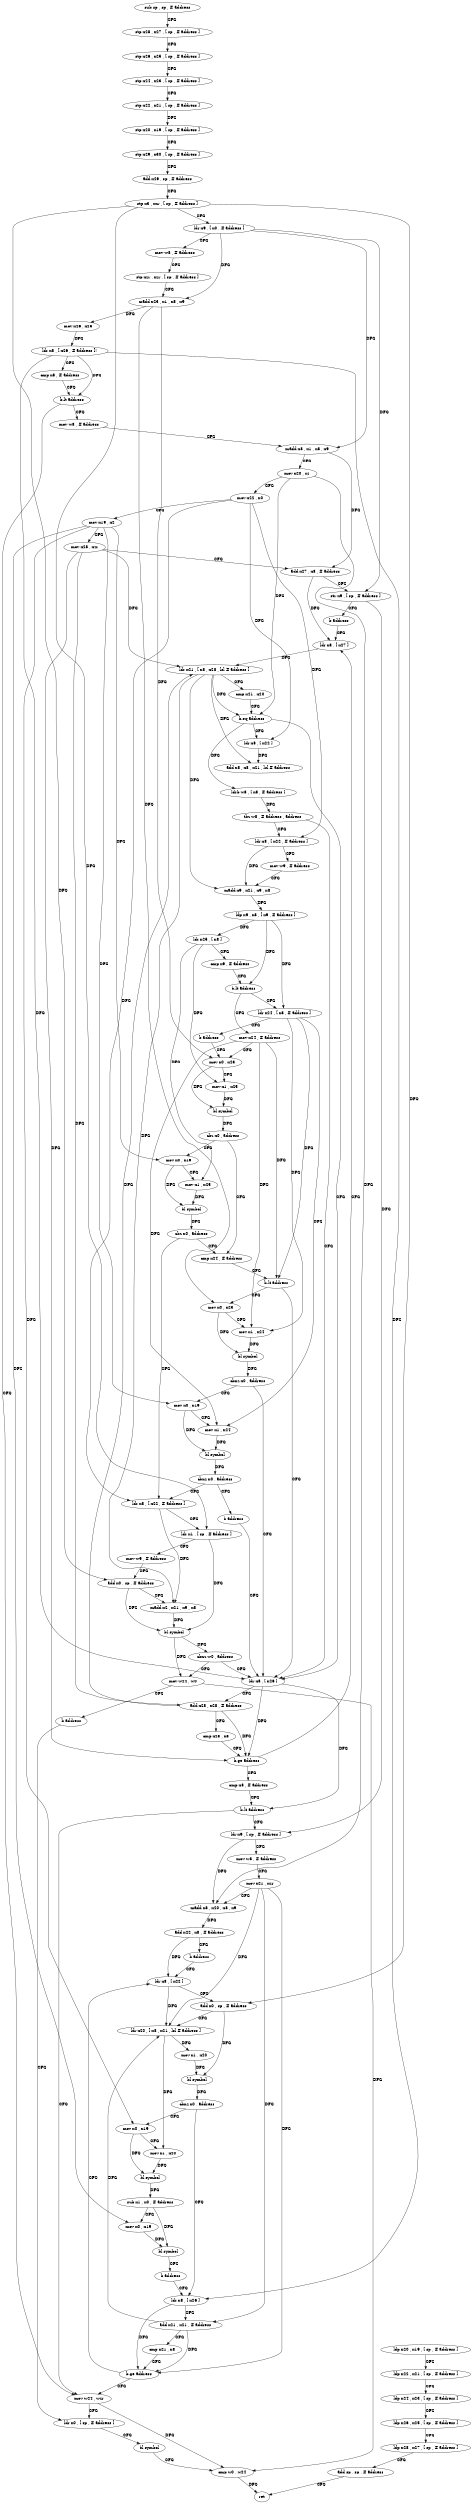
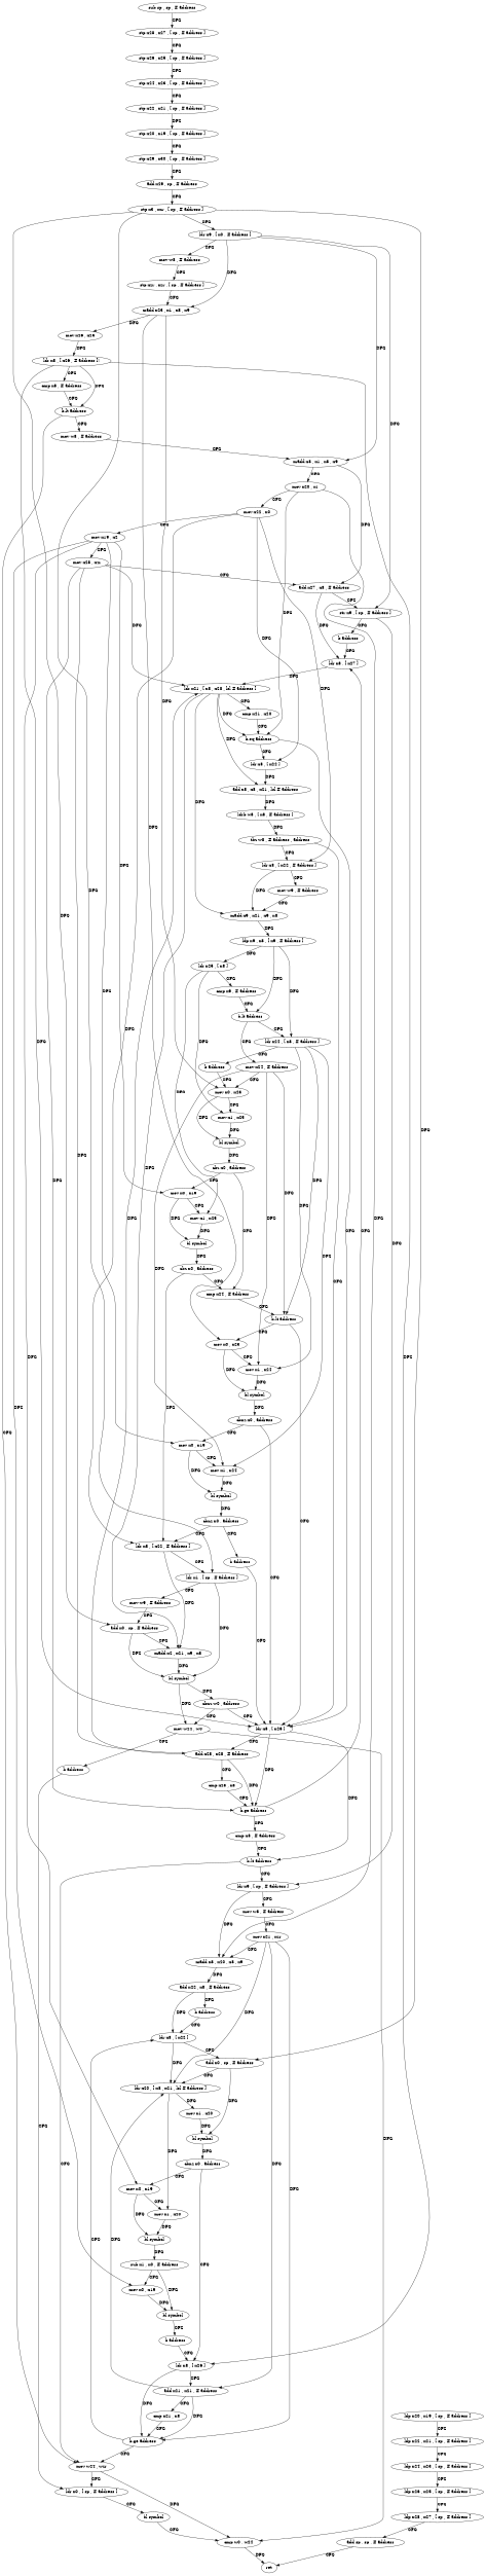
  digraph {
    n1 [label="sub sp , sp , # address"]
    n2 [label="stp x28 , x27 , [ sp , # address ]"]
    n3 [label="stp x26 , x25 , [ sp , # address ]"]
    n4 [label="stp x24 , x23 , [ sp , # address ]"]
    n5 [label="stp x22 , x21 , [ sp , # address ]"]
    n6 [label="stp x20 , x19 , [ sp , # address ]"]
    n7 [label="stp x29 , x30 , [ sp , # address ]"]
    n8 [label="add x29 , sp , # address"]
    n9 [label="stp x3 , xzr , [ sp , # address ]"]
    n10 [label="ldr x9 , [ x0 , # address ]"]
    n11 [label="add x0 , sp , # address"]
    n12 [label="ldr x1 , [ sp , # address ]"]
    n13 [label="add x0 , sp , # address"]
    n14 [label="mov w8 , # address"]
    n15 [label="madd x23 , x1 , x8 , x9"]
    n16 [label="madd x8 , x1 , x8 , x9"]
    n17 [label="str x9 , [ sp , # address ]"]
    n18 [label="ldr x20 , [ x8 , x21 , lsl # address ]"]
    n19 [label="bl symbol"]
    n20 [label="mov w9 , # address"]
    n21 [label="bl symbol"]
    n22 [label="madd x2 , x21 , x9 , x8"]
    n23 [label="stp xzr , xzr , [ sp , # address ]"]
    n24 [label="mov x26 , x23"]
    n25 [label="mov x0 , x23"]
    n26 [label="mov x0 , x23"]
    n27 [label="mov x20 , x1"]
    n28 [label="add x27 , x8 , # address"]
    n29 [label="b address"]
    n30 [label="ldr x9 , [ sp , # address ]"]
    n31 [label="ldr x8 , [ x26 , # address ]!"]
    n32 [label="mov x1 , x25"]
    n33 [label="bl symbol"]
    n34 [label="mov x1 , x24"]
    n35 [label="bl symbol"]
    n36 [label="cmp x8 , # address"]
    n37 [label="b.lt address"]
    n38 [label="ldr x8 , [ x26 ]"]
    n39 [label="ldr x8 , [ x26 ]"]
    n40 [label="mov w24 , wzr"]
    n41 [label="mov w8 , # address"]
    n42 [label="add x28 , x28 , # address"]
    n43 [label="b.ge address"]
    n44 [label="b.lt address"]
    n45 [label="add x21 , x21 , # address"]
    n46 [label="b.ge address"]
    n47 [label="ldr x0 , [ sp , # address ]"]
    n48 [label="cmp w0 , w24"]
    n49 [label="bl symbol"]
    n50 [label=ret]
    n51 [label="mov x22 , x0"]
    n52 [label="b.eq address"]
    n53 [label="madd x8 , x20 , x8 , x9"]
    n54 [label="ldr x8 , [ x27 ]"]
    n55 [label="mov x19 , x2"]
    n56 [label="ldr x8 , [ x22 ]"]
    n57 [label="ldr x8 , [ x22 , # address ]"]
    n58 [label="ldr x8 , [ x22 , # address ]"]
    n59 [label="add x22 , x8 , # address"]
    n60 [label="mov x28 , xzr"]
    n61 [label="mov x0 , x19"]
    n62 [label="mov x0 , x19"]
    n63 [label="mov x0 , x19"]
    n64 [label="mov x0 , x19"]
    n65 [label="add x8 , x8 , x21 , lsl # address"]
    n66 [label="madd x9 , x21 , x9 , x8"]
    n67 [label="mov w9 , # address"]
    n68 [label="ldr x21 , [ x8 , x28 , lsl # address ]"]
    n69 [label="mov x1 , x20"]
    n70 [label="bl symbol"]
    n71 [label="mov x1 , x25"]
    n72 [label="bl symbol"]
    n73 [label="bl symbol"]
    n74 [label="mov x1 , x24"]
    n75 [label="bl symbol"]
    n76 [label="cmp x21 , x20"]
    n77 [label="cmp x28 , x8"]
    n78 [label="cmp x8 , # address"]
    n79 [label="mov w8 , # address"]
    n80 [label="ldrb w8 , [ x8 , # address ]"]
    n81 [label="ldp x9 , x8 , [ x9 , # address ]"]
    n82 [label="tbz w8 , # address , address"]
    n83 [label="mov x21 , xzr"]
    n84 [label="ldr x25 , [ x8 ]"]
    n85 [label="b.lt address"]
    n86 [label="ldr x24 , [ x8 , # address ]"]
    n87 [label="cmp x9 , # address"]
    n88 [label="mov x24 , # address"]
    n89 [label="b.lt address"]
    n90 [label="b address"]
    n91 [label="mov x1 , x20"]
    n92 [label="cmp x21 , x8"]
    n93 [label="ldr x8 , [ x22 ]"]
    n94 [label="b address"]
    n95 [label="cbz x0 , address"]
    n96 [label="cbnz x0 , address"]
    n97 [label="sub x1 , x0 , # address"]
    n98 [label="cbz x0 , address"]
    n99 [label="cmp x24 , # address"]
    n100 [label="cbnz x0 , address"]
    n101 [label="b address"]
    n102 [label="cbnz w0 , address"]
    n103 [label="mov w24 , w0"]
    n104 [label="b address"]
    n105 [label="cbnz x0 , address"]
    n106 [label="b address"]
    n107 [label="ldp x20 , x19 , [ sp , # address ]"]
    n108 [label="ldp x22 , x21 , [ sp , # address ]"]
    n109 [label="ldp x24 , x23 , [ sp , # address ]"]
    n110 [label="ldp x26 , x25 , [ sp , # address ]"]
    n111 [label="ldp x28 , x27 , [ sp , # address ]"]
    n112 [label="add sp , sp , # address"]
    n1 -> n2 [label=CFG]
    n2 -> n3 [label=CFG]
    n3 -> n4 [label=CFG]
    n4 -> n5 [label=CFG]
    n5 -> n6 [label=DFG]
    n6 -> n7 [label=CFG]
    n7 -> n8 [label=CFG]
    n8 -> n9 [label=CFG]
    n9 -> n10 [label=CFG]
    n9 -> n11 [label=DFG]
    n9 -> n12 [label=DFG]
    n9 -> n13 [label=DFG]
    n10 -> n14 [label=CFG]
    n10 -> n15 [label=DFG]
    n10 -> n16 [label=DFG]
    n10 -> n17 [label=DFG]
    n11 -> n18 [label=CFG]
    n11 -> n19 [label=DFG]
    n12 -> n20 [label=CFG]
    n12 -> n21 [label=DFG]
    n13 -> n21 [label=DFG]
    n13 -> n22 [label=CFG]
    n14 -> n23 [label=CFG]
    n15 -> n24 [label=DFG]
    n15 -> n25 [label=DFG]
    n15 -> n26 [label=DFG]
    n16 -> n27 [label=CFG]
    n16 -> n28 [label=DFG]
    n17 -> n29 [label=CFG]
    n17 -> n30 [label=DFG]
    n18 -> n69 [label=DFG]
    n18 -> n91 [label=DFG]
    n19 -> n96 [label=DFG]
    n20 -> n13 [label=CFG]
    n21 -> n102 [label=DFG]
    n21 -> n103 [label=DFG]
    n22 -> n21 [label=DFG]
    n23 -> n15 [label=CFG]
    n24 -> n31 [label=DFG]
    n25 -> n32 [label=CFG]
    n25 -> n33 [label=DFG]
    n26 -> n34 [label=CFG]
    n26 -> n35 [label=DFG]
    n27 -> n51 [label=CFG]
    n27 -> n52 [label=DFG]
    n27 -> n53 [label=DFG]
    n28 -> n17 [label=CFG]
    n28 -> n54 [label=DFG]
    n29 -> n54 [label=CFG]
    n30 -> n53 [label=DFG]
    n30 -> n79 [label=CFG]
    n31 -> n36 [label=CFG]
    n31 -> n37 [label=DFG]
    n31 -> n38 [label=DFG]
    n31 -> n39 [label=DFG]
    n32 -> n33 [label=DFG]
    n33 -> n95 [label=DFG]
    n34 -> n35 [label=DFG]
    n35 -> n100 [label=DFG]
    n36 -> n37 [label=CFG]
    n37 -> n40 [label=CFG]
    n37 -> n41 [label=CFG]
    n38 -> n42 [label=CFG]
    n38 -> n43 [label=DFG]
    n38 -> n44 [label=DFG]
    n39 -> n45 [label=CFG]
    n39 -> n46 [label=DFG]
    n40 -> n47 [label=CFG]
    n40 -> n48 [label=DFG]
    n41 -> n16 [label=CFG]
    n42 -> n43 [label=DFG]
    n42 -> n68 [label=DFG]
    n42 -> n77 [label=CFG]
    n43 -> n54 [label=CFG]
    n43 -> n78 [label=CFG]
    n44 -> n30 [label=CFG]
    n44 -> n40 [label=CFG]
    n45 -> n18 [label=DFG]
    n45 -> n46 [label=DFG]
    n45 -> n92 [label=CFG]
    n46 -> n40 [label=CFG]
    n46 -> n93 [label=CFG]
    n47 -> n49 [label=CFG]
    n48 -> n50 [label=DFG]
    n49 -> n48 [label=CFG]
    n51 -> n55 [label=CFG]
    n51 -> n56 [label=DFG]
    n51 -> n57 [label=DFG]
    n51 -> n58 [label=DFG]
    n52 -> n38 [label=CFG]
    n52 -> n56 [label=CFG]
    n53 -> n59 [label=DFG]
    n54 -> n68 [label=DFG]
    n55 -> n60 [label=CFG]
    n55 -> n61 [label=DFG]
    n55 -> n62 [label=DFG]
    n55 -> n63 [label=DFG]
    n55 -> n64 [label=DFG]
    n56 -> n65 [label=DFG]
    n57 -> n66 [label=DFG]
    n57 -> n67 [label=CFG]
    n58 -> n12 [label=CFG]
    n58 -> n22 [label=DFG]
    n59 -> n93 [label=DFG]
    n59 -> n94 [label=CFG]
    n60 -> n28 [label=CFG]
    n60 -> n42 [label=DFG]
    n60 -> n43 [label=DFG]
    n60 -> n68 [label=DFG]
    n61 -> n69 [label=CFG]
    n61 -> n70 [label=DFG]
    n62 -> n71 [label=CFG]
    n62 -> n72 [label=DFG]
    n63 -> n73 [label=DFG]
    n64 -> n74 [label=CFG]
    n64 -> n75 [label=DFG]
-   n52 -> n80 [label=DFG]
+   n65 -> n80 [label=DFG]
    n66 -> n81 [label=DFG]
    n67 -> n66 [label=CFG]
    n68 -> n22 [label=DFG]
    n68 -> n52 [label=DFG]
    n68 -> n65 [label=DFG]
    n68 -> n66 [label=DFG]
    n68 -> n76 [label=CFG]
    n69 -> n70 [label=DFG]
    n70 -> n97 [label=DFG]
    n71 -> n72 [label=DFG]
    n72 -> n98 [label=DFG]
    n73 -> n101 [label=CFG]
    n74 -> n75 [label=DFG]
    n75 -> n105 [label=DFG]
    n76 -> n52 [label=CFG]
    n77 -> n43 [label=CFG]
    n78 -> n44 [label=CFG]
    n79 -> n83 [label=CFG]
    n80 -> n82 [label=DFG]
    n81 -> n84 [label=DFG]
    n81 -> n85 [label=DFG]
    n81 -> n86 [label=DFG]
    n82 -> n38 [label=CFG]
    n82 -> n57 [label=CFG]
    n83 -> n18 [label=DFG]
    n83 -> n45 [label=DFG]
    n83 -> n46 [label=DFG]
    n83 -> n53 [label=CFG]
    n84 -> n32 [label=DFG]
    n84 -> n71 [label=DFG]
    n84 -> n87 [label=CFG]
    n85 -> n86 [label=CFG]
    n85 -> n88 [label=CFG]
    n86 -> n34 [label=DFG]
    n86 -> n74 [label=DFG]
    n86 -> n89 [label=DFG]
    n86 -> n90 [label=CFG]
    n87 -> n85 [label=CFG]
    n88 -> n25 [label=CFG]
    n88 -> n34 [label=DFG]
    n88 -> n74 [label=DFG]
    n88 -> n89 [label=DFG]
    n89 -> n26 [label=CFG]
    n89 -> n38 [label=CFG]
    n90 -> n25 [label=CFG]
    n91 -> n19 [label=DFG]
    n92 -> n46 [label=CFG]
    n93 -> n11 [label=CFG]
    n93 -> n18 [label=DFG]
    n94 -> n93 [label=CFG]
    n95 -> n62 [label=CFG]
    n95 -> n99 [label=CFG]
    n96 -> n39 [label=CFG]
    n96 -> n61 [label=CFG]
    n97 -> n63 [label=CFG]
    n97 -> n73 [label=DFG]
    n98 -> n58 [label=CFG]
    n98 -> n99 [label=CFG]
    n99 -> n89 [label=CFG]
    n100 -> n38 [label=CFG]
    n100 -> n64 [label=CFG]
    n101 -> n39 [label=CFG]
    n102 -> n38 [label=CFG]
    n102 -> n103 [label=CFG]
    n103 -> n48 [label=DFG]
    n103 -> n104 [label=CFG]
    n104 -> n47 [label=CFG]
    n105 -> n58 [label=CFG]
    n105 -> n106 [label=CFG]
    n106 -> n38 [label=CFG]
    n107 -> n108 [label=CFG]
    n108 -> n109 [label=CFG]
    n109 -> n110 [label=CFG]
    n110 -> n111 [label=CFG]
    n111 -> n112 [label=CFG]
    n112 -> n50 [label=CFG]
  }
